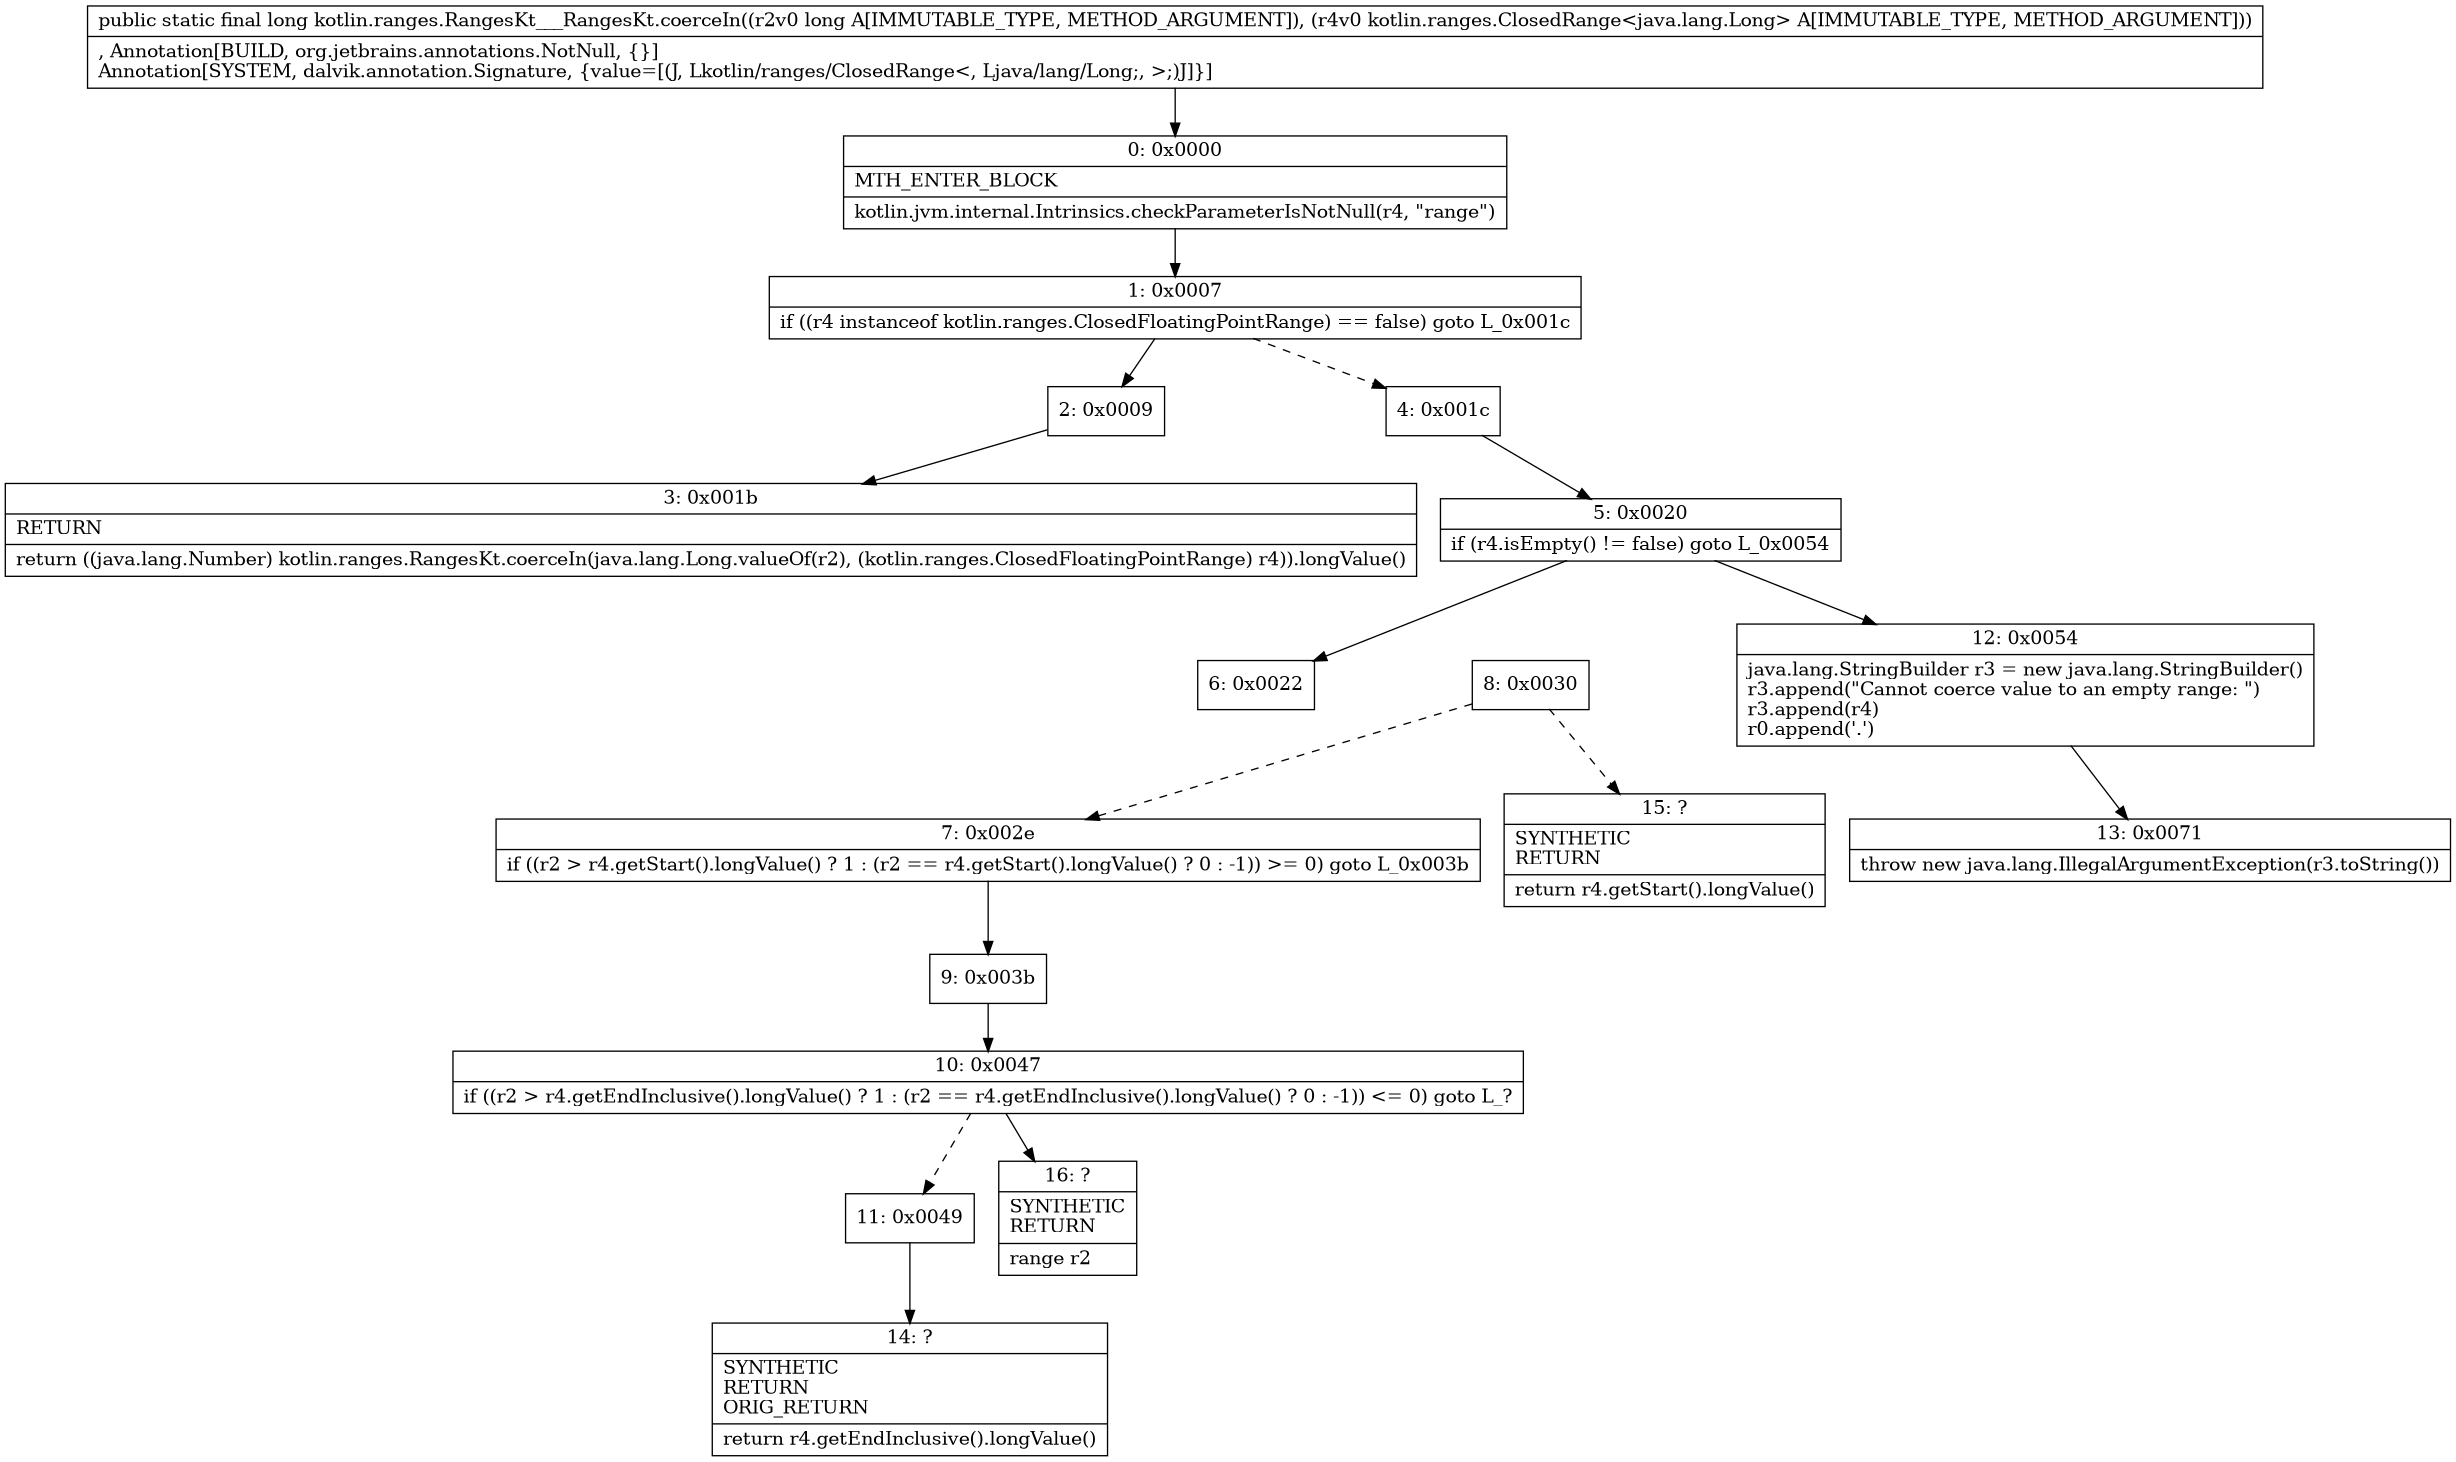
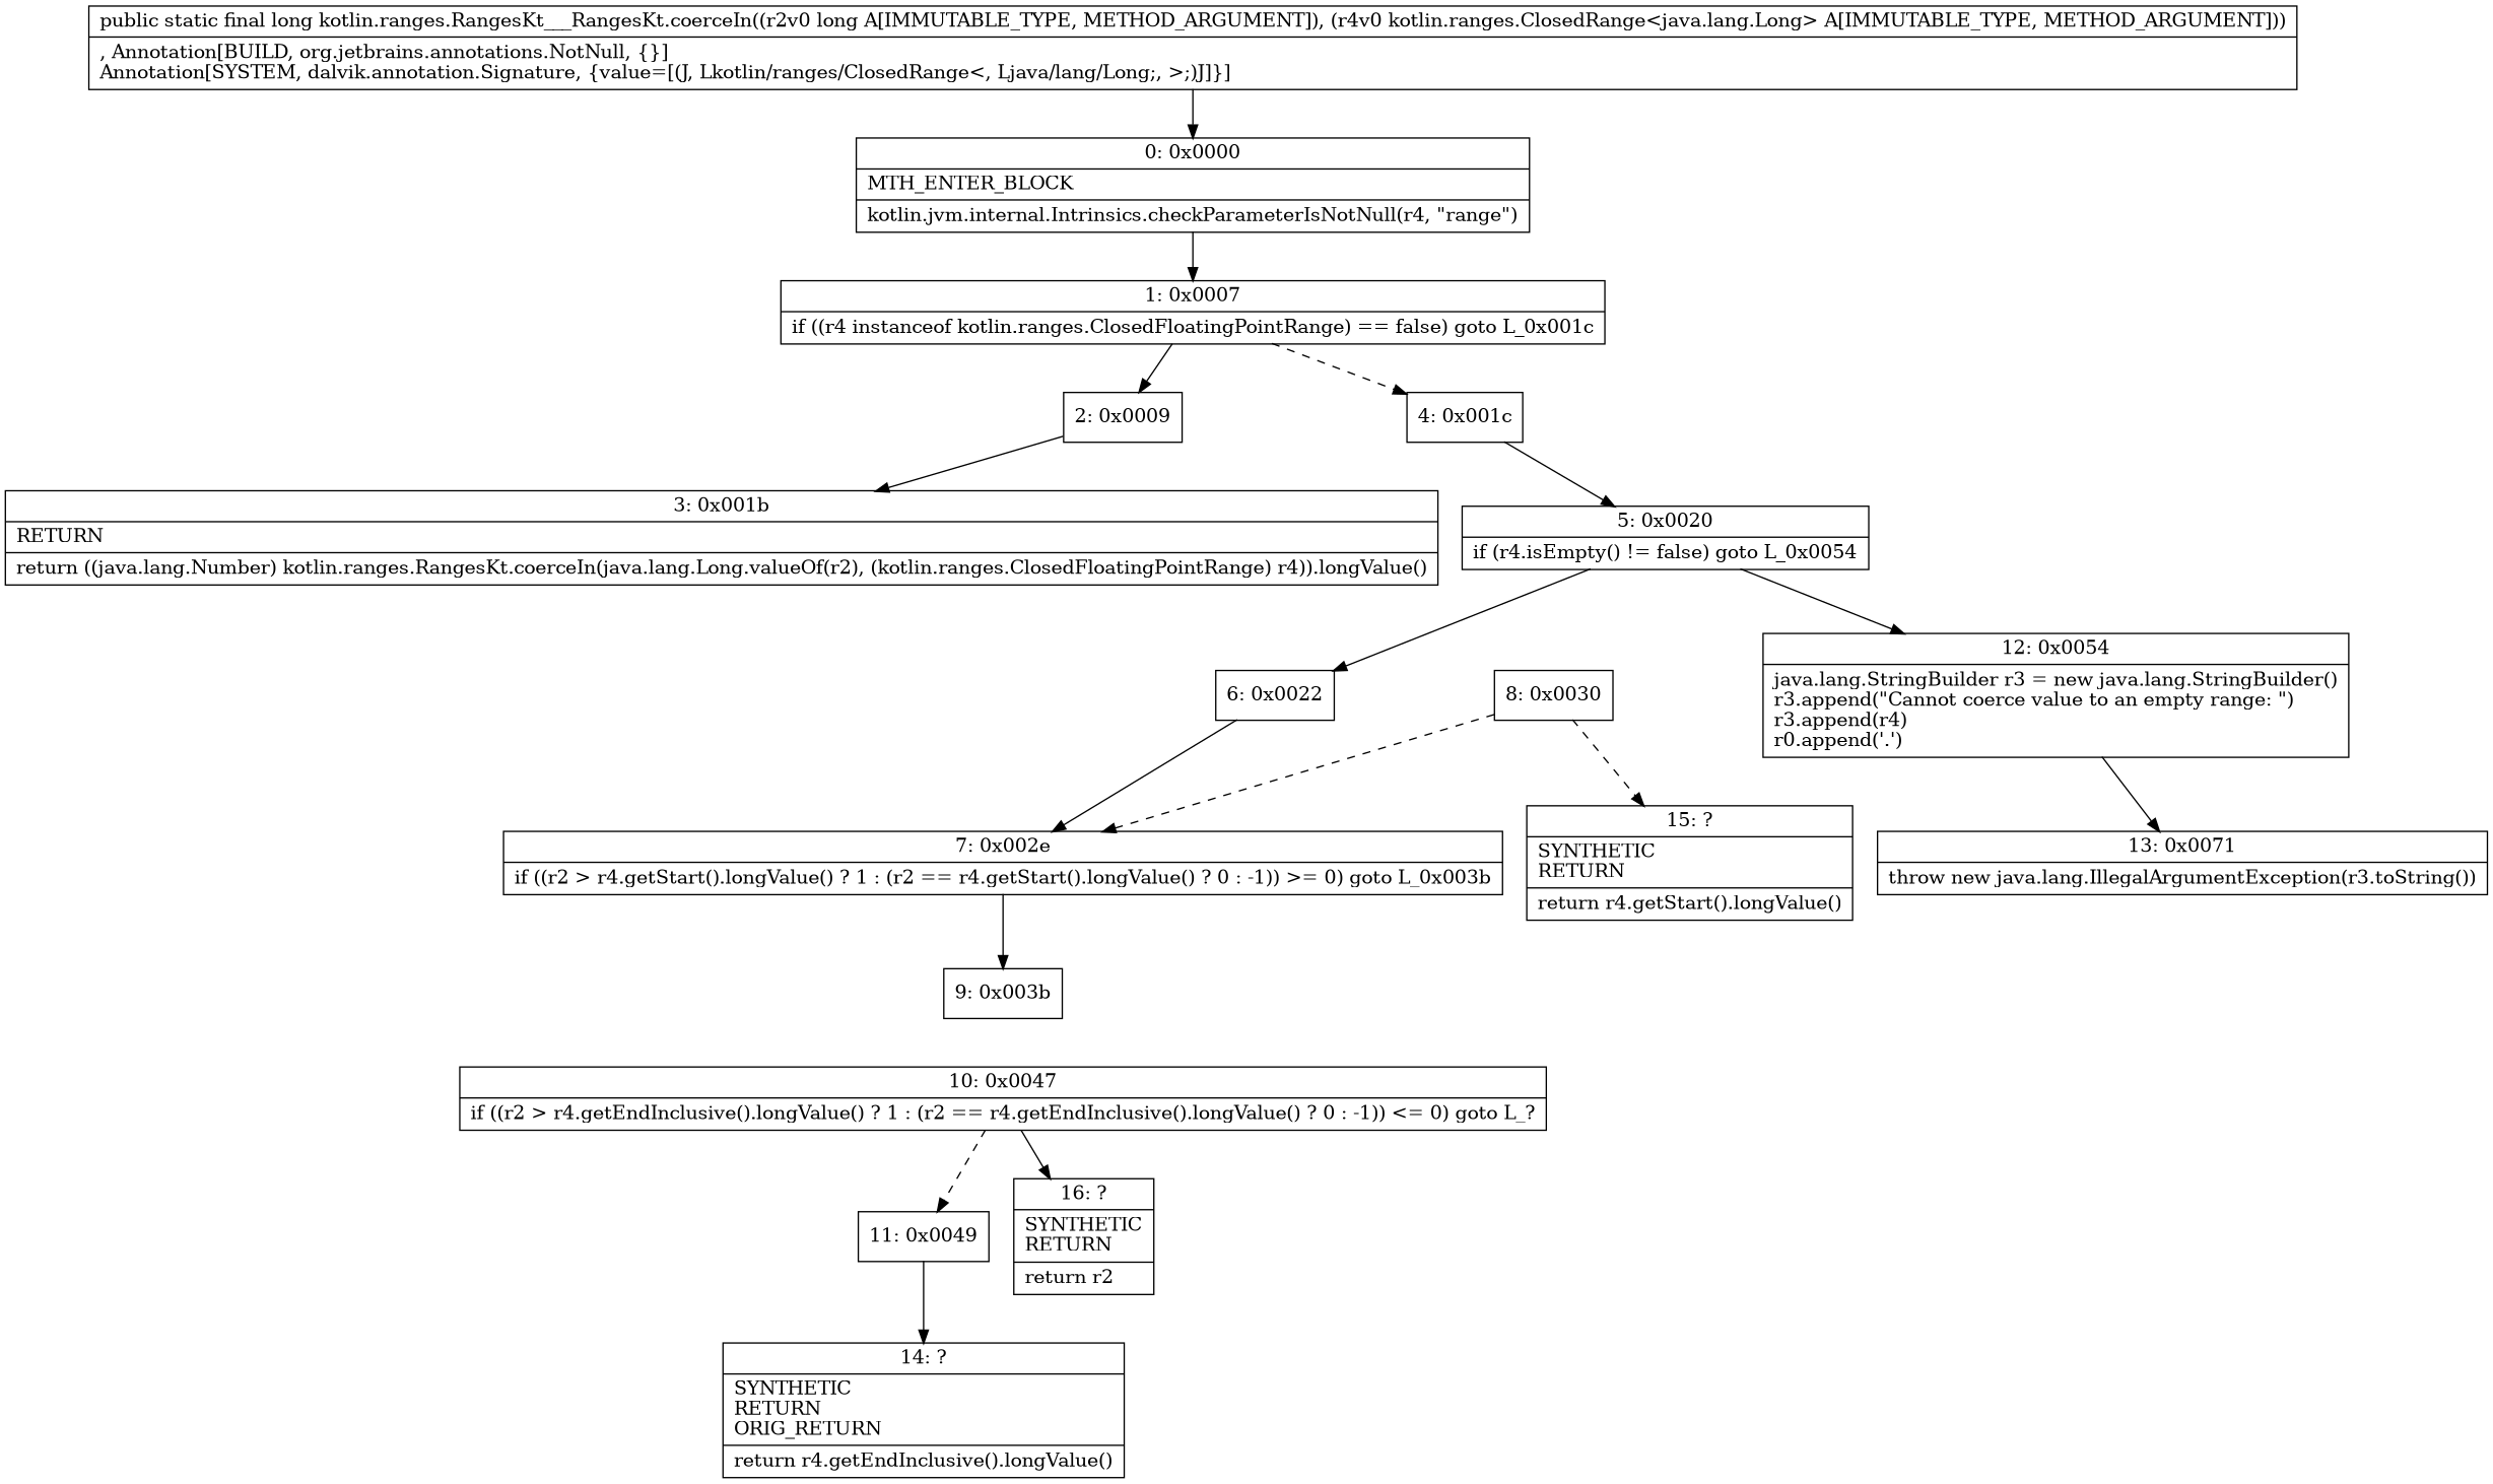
  digraph {
    node [shape=record]
    n1 [label="{0\:\ 0x0000|MTH_ENTER_BLOCK\l|kotlin.jvm.internal.Intrinsics.checkParameterIsNotNull(r4, \"range\")\l}"]
    n2 [label="{1\:\ 0x0007|if ((r4 instanceof kotlin.ranges.ClosedFloatingPointRange) == false) goto L_0x001c\l}"]
    n3 [label="{2\:\ 0x0009}"]
    n4 [label="{4\:\ 0x001c}"]
    n5 [label="{3\:\ 0x001b|RETURN\l|return ((java.lang.Number) kotlin.ranges.RangesKt.coerceIn(java.lang.Long.valueOf(r2), (kotlin.ranges.ClosedFloatingPointRange) r4)).longValue()\l}"]
    n6 [label="{5\:\ 0x0020|if (r4.isEmpty() != false) goto L_0x0054\l}"]
    n7 [label="{6\:\ 0x0022}"]
    n8 [label="{12\:\ 0x0054|java.lang.StringBuilder r3 = new java.lang.StringBuilder()\lr3.append(\"Cannot coerce value to an empty range: \")\lr3.append(r4)\lr0.append('.')\l}"]
    n9 [label="{7\:\ 0x002e|if ((r2 \> r4.getStart().longValue() ? 1 : (r2 == r4.getStart().longValue() ? 0 : \-1)) \>= 0) goto L_0x003b\l}"]
    n10 [label="{13\:\ 0x0071|throw new java.lang.IllegalArgumentException(r3.toString())\l}"]
    n11 [label="{9\:\ 0x003b}"]
    n12 [label="{8\:\ 0x0030}"]
    n13 [label="{15\:\ ?|SYNTHETIC\lRETURN\l|return r4.getStart().longValue()\l}"]
    n14 [label="{10\:\ 0x0047|if ((r2 \> r4.getEndInclusive().longValue() ? 1 : (r2 == r4.getEndInclusive().longValue() ? 0 : \-1)) \<= 0) goto L_?\l}"]
    n15 [label="{11\:\ 0x0049}"]
-   n16 [label="{16\:\ ?|SYNTHETIC\lRETURN\l|range r2\l}"]
+   n16 [label="{16\:\ ?|SYNTHETIC\lRETURN\l|return r2\l}"]
    n17 [label="{14\:\ ?|SYNTHETIC\lRETURN\lORIG_RETURN\l|return r4.getEndInclusive().longValue()\l}"]
    n18 [label="{public static final long kotlin.ranges.RangesKt___RangesKt.coerceIn((r2v0 long A[IMMUTABLE_TYPE, METHOD_ARGUMENT]), (r4v0 kotlin.ranges.ClosedRange\<java.lang.Long\> A[IMMUTABLE_TYPE, METHOD_ARGUMENT]))  | , Annotation[BUILD, org.jetbrains.annotations.NotNull, \{\}]\lAnnotation[SYSTEM, dalvik.annotation.Signature, \{value=[(J, Lkotlin\/ranges\/ClosedRange\<, Ljava\/lang\/Long;, \>;)J]\}]\l}"]
    n1 -> n2
    n2 -> n3 [style=solid]
    n2 -> n4 [style=dashed]
    n3 -> n5
    n4 -> n6
    n6 -> n7 [style=solid]
    n6 -> n8
+   n7 -> n9
    n8 -> n10
    n9 -> n11
-   n11 -> n14
    n12 -> n9 [style=dashed]
    n12 -> n13 [style=dashed]
    n14 -> n15 [style=dashed]
    n14 -> n16
    n15 -> n17
    n18 -> n1
  }
